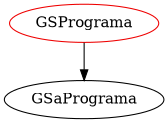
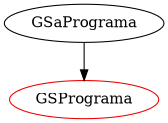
  digraph {
    n1 [color=red2 label=GSPrograma shape=oval]
    GSaPrograma
-   n1 -> GSaPrograma
+   GSaPrograma -> n1
  }
